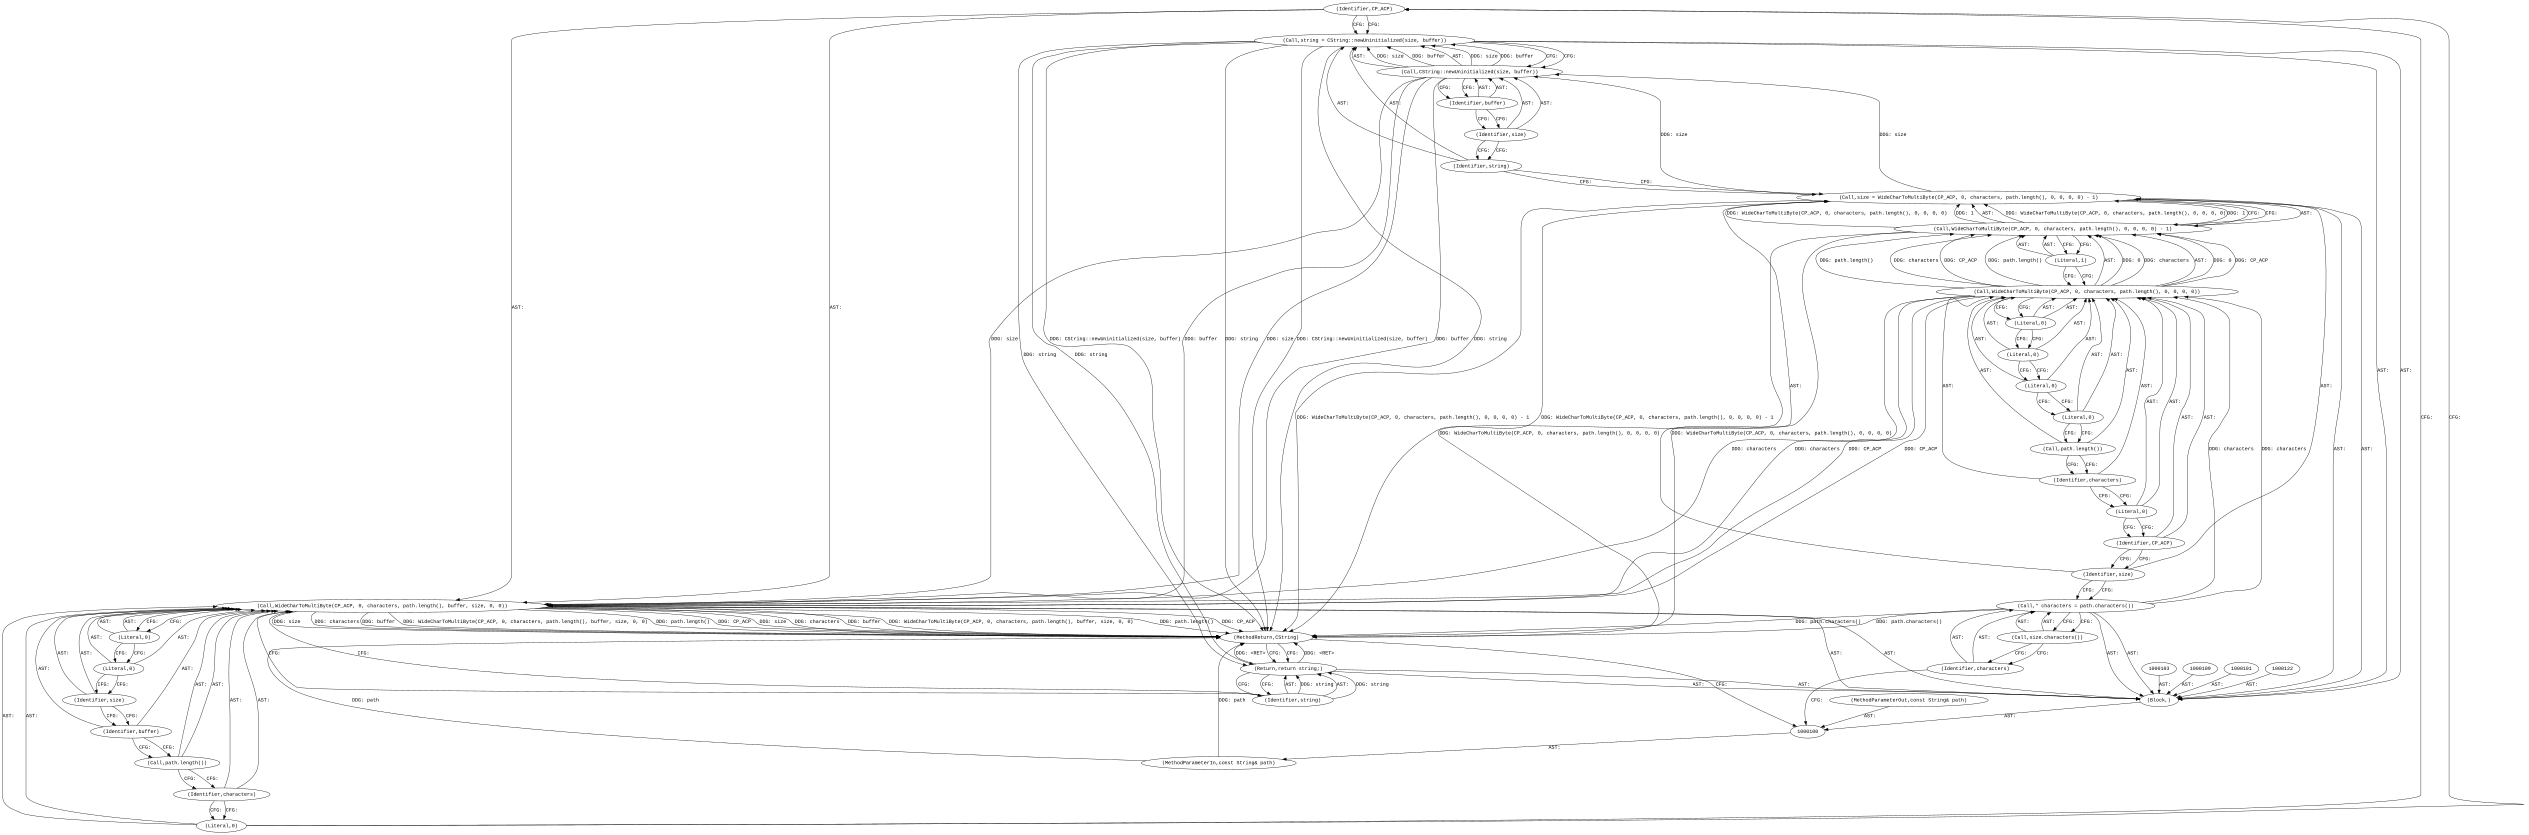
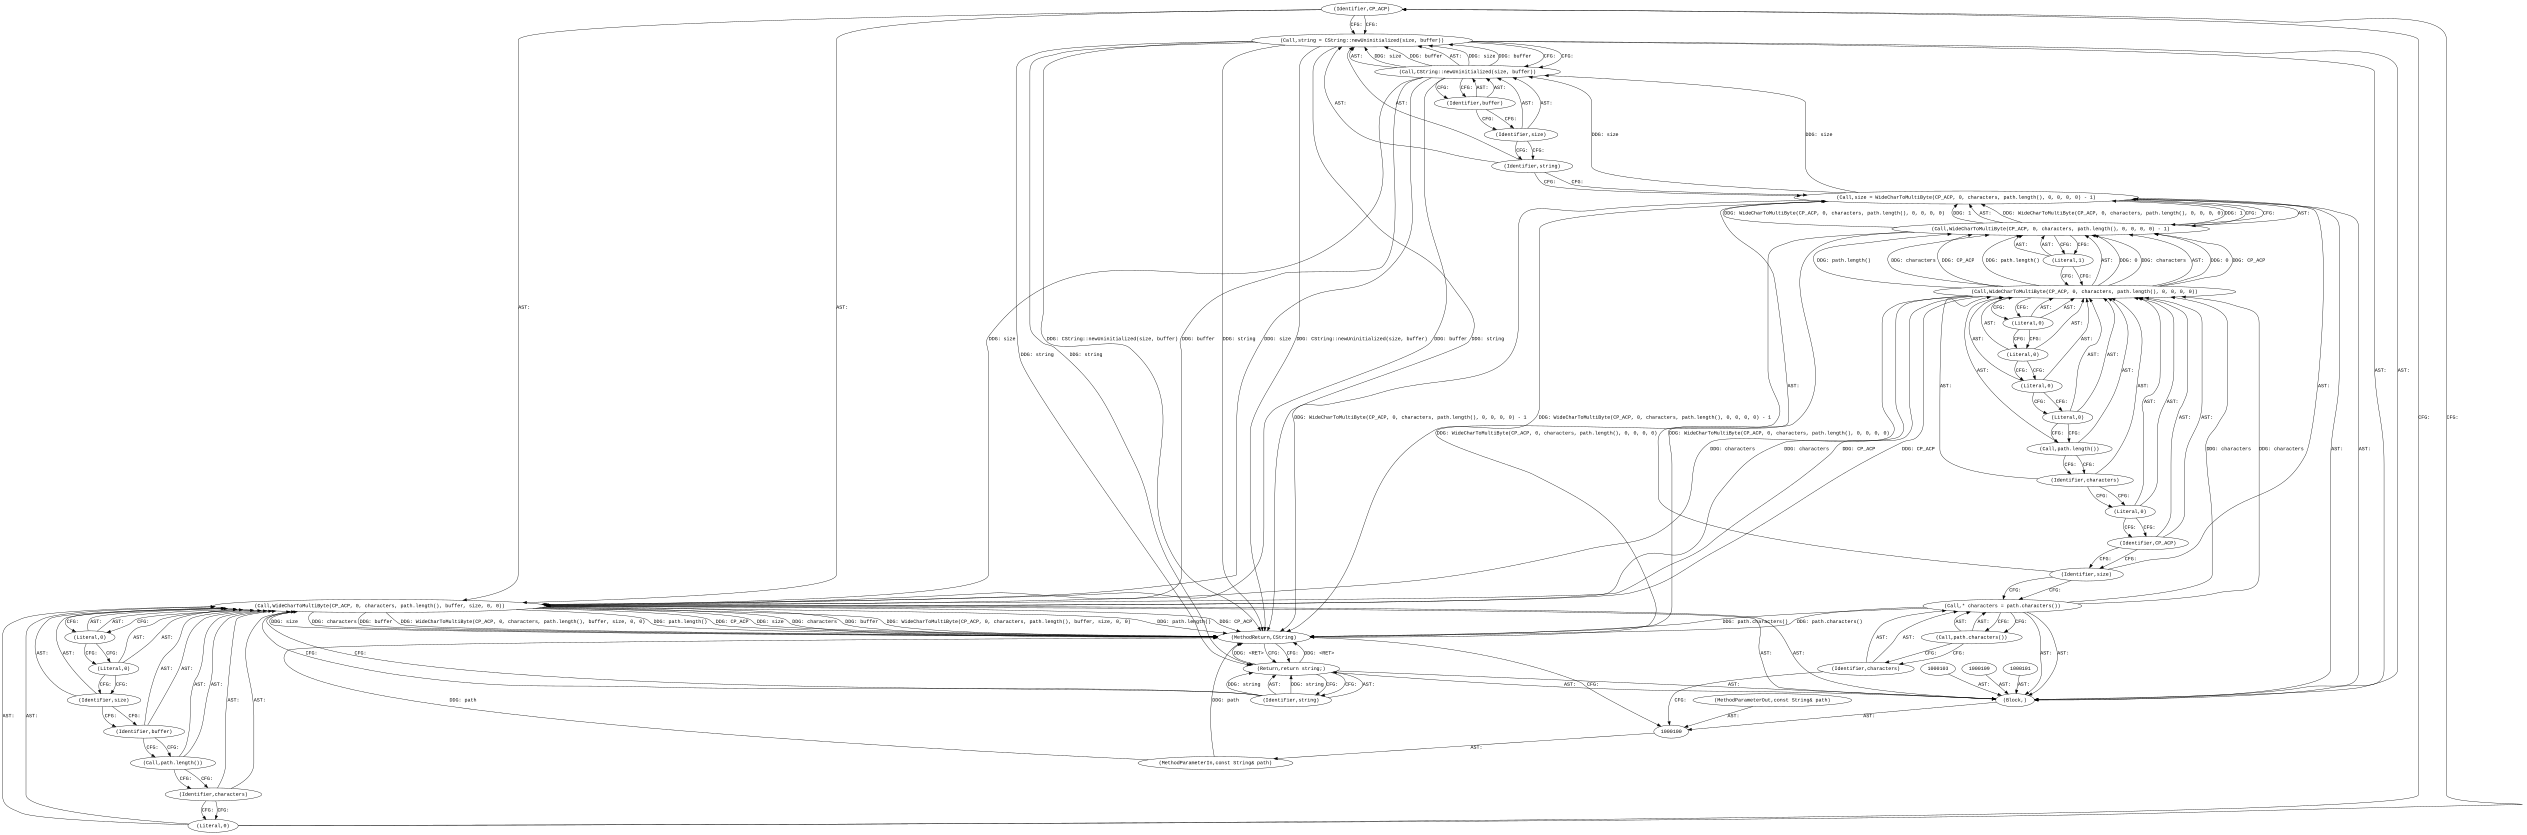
  digraph {
    fontname="Liberation Mono"
    node [fontname="Liberation Mono"]
    edge [fontname="Liberation Mono"]
    n1 [label="(Identifier,CP_ACP)"]
    n2 [label="(Call,WideCharToMultiByte(CP_ACP, 0, characters, path.length(), buffer, size, 0, 0))"]
    n3 [label="(Call,string = CString::newUninitialized(size, buffer))"]
    n4 [label="(Literal,0)"]
    n5 [label="(MethodReturn,CString)"]
    n6 [label="(Block,)"]
    n7 [label="(Return,return string;)"]
    n8 [label="(Call,CString::newUninitialized(size, buffer))"]
    n9 [label="(Literal,0)"]
    n10 [label="(Identifier,characters)"]
    n11 [label="(Literal,0)"]
    1000100
    n13 [label="(Call,path.length())"]
    n14 [label="(Identifier,buffer)"]
    n15 [label="(Identifier,size)"]
    n16 [label="(Identifier,string)"]
    n17 [label="(MethodParameterIn,const String& path)"]
    n18 [label="(MethodParameterOut,const String& path)"]
    n19 [label="(Call,* characters = path.characters())"]
-   n20 [label="(Call,size.characters())"]
+   n20 [label="(Call,path.characters())"]
    n21 [label="(Call,WideCharToMultiByte(CP_ACP, 0, characters, path.length(), 0, 0, 0, 0))"]
    n22 [label="(Identifier,characters)"]
    n23 [label="(Call,WideCharToMultiByte(CP_ACP, 0, characters, path.length(), 0, 0, 0, 0) - 1)"]
    n24 [label="(Literal,0)"]
    n25 [label="(Call,size = WideCharToMultiByte(CP_ACP, 0, characters, path.length(), 0, 0, 0, 0) - 1)"]
    n26 [label="(Literal,1)"]
    n27 [label="(Literal,0)"]
    n28 [label="(Identifier,CP_ACP)"]
    n29 [label="(Identifier,size)"]
    n30 [label="(Literal,0)"]
    n31 [label="(Identifier,characters)"]
    n32 [label="(Call,path.length())"]
    n33 [label="(Literal,0)"]
    n34 [label="(Literal,0)"]
    n35 [label="(Identifier,buffer)"]
    n36 [label="(Identifier,string)"]
    n37 [label="(Identifier,size)"]
    1000103
    n39 [label=1000109]
    n40 [label=1000101]
-   1000122
    n1 -> n2 [label="AST: "]
    n1 -> n2 [label="AST: "]
    n1 -> n3 [label="CFG: "]
    n1 -> n3 [label="CFG: "]
    n2 -> n4 [label="CFG: "]
    n2 -> n4 [label="CFG: "]
    n2 -> n5 [label="DDG: buffer"]
    n2 -> n5 [label="DDG: WideCharToMultiByte(CP_ACP, 0, characters, path.length(), buffer, size, 0, 0)"]
    n2 -> n5 [label="DDG: path.length()"]
    n2 -> n5 [label="DDG: CP_ACP"]
    n2 -> n5 [label="DDG: size"]
    n2 -> n5 [label="DDG: characters"]
    n2 -> n5 [label="DDG: buffer"]
    n2 -> n5 [label="DDG: WideCharToMultiByte(CP_ACP, 0, characters, path.length(), buffer, size, 0, 0)"]
    n2 -> n5 [label="DDG: path.length()"]
    n2 -> n5 [label="DDG: CP_ACP"]
    n2 -> n5 [label="DDG: size"]
    n2 -> n5 [label="DDG: characters"]
    n2 -> n6 [label="AST: "]
    n2 -> n6 [label="AST: "]
    n3 -> n5 [label="DDG: CString::newUninitialized(size, buffer)"]
    n3 -> n5 [label="DDG: string"]
    n3 -> n5 [label="DDG: CString::newUninitialized(size, buffer)"]
    n3 -> n5 [label="DDG: string"]
    n3 -> n6 [label="AST: "]
    n3 -> n6 [label="AST: "]
    n3 -> n7 [label="DDG: string"]
    n3 -> n7 [label="DDG: string"]
    n3 -> n8 [label="CFG: "]
    n3 -> n8 [label="CFG: "]
    n4 -> n2 [label="AST: "]
    n4 -> n2 [label="AST: "]
    n4 -> n11 [label="CFG: "]
    n4 -> n11 [label="CFG: "]
    n5 -> n7 [label="CFG: "]
    n5 -> n7 [label="CFG: "]
    n5 -> 1000100 [label="CFG: "]
    n6 -> 1000100 [label="AST: "]
    n7 -> n5 [label="DDG: <RET>"]
    n7 -> n5 [label="DDG: <RET>"]
    n7 -> n6 [label="AST: "]
    n7 -> n6 [label="AST: "]
    n7 -> n16 [label="CFG: "]
    n7 -> n16 [label="CFG: "]
    n8 -> n2 [label="DDG: buffer"]
    n8 -> n2 [label="DDG: size"]
    n8 -> n2 [label="DDG: buffer"]
    n8 -> n2 [label="DDG: size"]
    n8 -> n3 [label="AST: "]
    n8 -> n3 [label="DDG: size"]
    n8 -> n3 [label="DDG: buffer"]
    n8 -> n3 [label="AST: "]
    n8 -> n3 [label="DDG: size"]
    n8 -> n3 [label="DDG: buffer"]
    n8 -> n35 [label="CFG: "]
    n8 -> n35 [label="CFG: "]
    n9 -> n1 [label="CFG: "]
    n9 -> n1 [label="CFG: "]
    n9 -> n2 [label="AST: "]
    n9 -> n2 [label="AST: "]
    n10 -> n2 [label="AST: "]
    n10 -> n2 [label="AST: "]
    n10 -> n9 [label="CFG: "]
    n10 -> n9 [label="CFG: "]
    n11 -> n2 [label="AST: "]
    n11 -> n2 [label="AST: "]
    n11 -> n15 [label="CFG: "]
    n11 -> n15 [label="CFG: "]
    1000100 -> n17 [label="AST: "]
    n13 -> n2 [label="AST: "]
    n13 -> n2 [label="AST: "]
    n13 -> n10 [label="CFG: "]
    n13 -> n10 [label="CFG: "]
    n14 -> n2 [label="AST: "]
    n14 -> n2 [label="AST: "]
    n14 -> n13 [label="CFG: "]
    n14 -> n13 [label="CFG: "]
    n15 -> n2 [label="AST: "]
    n15 -> n2 [label="AST: "]
    n15 -> n14 [label="CFG: "]
    n15 -> n14 [label="CFG: "]
    n16 -> n2 [label="CFG: "]
    n16 -> n2 [label="CFG: "]
    n16 -> n7 [label="AST: "]
    n16 -> n7 [label="DDG: string"]
    n16 -> n7 [label="AST: "]
    n16 -> n7 [label="DDG: string"]
    n17 -> n5 [label="DDG: path"]
    n17 -> n5 [label="DDG: path"]
    n18 -> 1000100 [label="AST: "]
    n19 -> n5 [label="DDG: path.characters()"]
    n19 -> n5 [label="DDG: path.characters()"]
    n19 -> n6 [label="AST: "]
    n19 -> n6 [label="AST: "]
    n19 -> n20 [label="CFG: "]
    n19 -> n20 [label="CFG: "]
    n19 -> n21 [label="DDG: characters"]
    n19 -> n21 [label="DDG: characters"]
    n20 -> n19 [label="AST: "]
    n20 -> n19 [label="AST: "]
    n20 -> n22 [label="CFG: "]
    n20 -> n22 [label="CFG: "]
    n21 -> n2 [label="DDG: CP_ACP"]
    n21 -> n2 [label="DDG: characters"]
    n21 -> n2 [label="DDG: CP_ACP"]
    n21 -> n2 [label="DDG: characters"]
    n21 -> n23 [label="AST: "]
    n21 -> n23 [label="DDG: 0"]
    n21 -> n23 [label="DDG: CP_ACP"]
    n21 -> n23 [label="DDG: path.length()"]
    n21 -> n23 [label="DDG: characters"]
    n21 -> n23 [label="AST: "]
    n21 -> n23 [label="DDG: 0"]
    n21 -> n23 [label="DDG: CP_ACP"]
    n21 -> n23 [label="DDG: path.length()"]
    n21 -> n23 [label="DDG: characters"]
    n21 -> n24 [label="CFG: "]
    n21 -> n24 [label="CFG: "]
    n22 -> 1000100 [label="CFG: "]
    n22 -> n19 [label="AST: "]
    n22 -> n19 [label="AST: "]
    n23 -> n5 [label="DDG: WideCharToMultiByte(CP_ACP, 0, characters, path.length(), 0, 0, 0, 0)"]
    n23 -> n5 [label="DDG: WideCharToMultiByte(CP_ACP, 0, characters, path.length(), 0, 0, 0, 0)"]
    n23 -> n25 [label="AST: "]
    n23 -> n25 [label="DDG: WideCharToMultiByte(CP_ACP, 0, characters, path.length(), 0, 0, 0, 0)"]
    n23 -> n25 [label="DDG: 1"]
    n23 -> n25 [label="AST: "]
    n23 -> n25 [label="DDG: WideCharToMultiByte(CP_ACP, 0, characters, path.length(), 0, 0, 0, 0)"]
    n23 -> n25 [label="DDG: 1"]
    n23 -> n26 [label="CFG: "]
    n23 -> n26 [label="CFG: "]
    n24 -> n21 [label="AST: "]
    n24 -> n21 [label="AST: "]
    n24 -> n27 [label="CFG: "]
    n24 -> n27 [label="CFG: "]
    n25 -> n5 [label="DDG: WideCharToMultiByte(CP_ACP, 0, characters, path.length(), 0, 0, 0, 0) - 1"]
    n25 -> n5 [label="DDG: WideCharToMultiByte(CP_ACP, 0, characters, path.length(), 0, 0, 0, 0) - 1"]
    n25 -> n6 [label="AST: "]
    n25 -> n6 [label="AST: "]
    n25 -> n8 [label="DDG: size"]
    n25 -> n8 [label="DDG: size"]
    n25 -> n23 [label="CFG: "]
    n25 -> n23 [label="CFG: "]
    n26 -> n21 [label="CFG: "]
    n26 -> n21 [label="CFG: "]
    n26 -> n23 [label="AST: "]
    n26 -> n23 [label="AST: "]
    n27 -> n21 [label="AST: "]
    n27 -> n21 [label="AST: "]
    n27 -> n34 [label="CFG: "]
    n27 -> n34 [label="CFG: "]
    n28 -> n21 [label="AST: "]
    n28 -> n21 [label="AST: "]
    n28 -> n29 [label="CFG: "]
    n28 -> n29 [label="CFG: "]
    n29 -> n19 [label="CFG: "]
    n29 -> n19 [label="CFG: "]
    n29 -> n25 [label="AST: "]
    n29 -> n25 [label="AST: "]
    n30 -> n21 [label="AST: "]
    n30 -> n21 [label="AST: "]
    n30 -> n28 [label="CFG: "]
    n30 -> n28 [label="CFG: "]
    n31 -> n21 [label="AST: "]
    n31 -> n21 [label="AST: "]
    n31 -> n30 [label="CFG: "]
    n31 -> n30 [label="CFG: "]
    n32 -> n21 [label="AST: "]
    n32 -> n21 [label="AST: "]
    n32 -> n31 [label="CFG: "]
    n32 -> n31 [label="CFG: "]
    n33 -> n21 [label="AST: "]
    n33 -> n21 [label="AST: "]
    n33 -> n32 [label="CFG: "]
    n33 -> n32 [label="CFG: "]
    n34 -> n21 [label="AST: "]
    n34 -> n21 [label="AST: "]
    n34 -> n33 [label="CFG: "]
    n34 -> n33 [label="CFG: "]
    n35 -> n8 [label="AST: "]
    n35 -> n8 [label="AST: "]
    n35 -> n37 [label="CFG: "]
    n35 -> n37 [label="CFG: "]
    n36 -> n3 [label="AST: "]
    n36 -> n3 [label="AST: "]
    n36 -> n25 [label="CFG: "]
    n36 -> n25 [label="CFG: "]
    n37 -> n8 [label="AST: "]
    n37 -> n8 [label="AST: "]
    n37 -> n36 [label="CFG: "]
    n37 -> n36 [label="CFG: "]
    1000103 -> n6 [label="AST: "]
    n39 -> n6 [label="AST: "]
    n40 -> n6 [label="AST: "]
-   1000122 -> n6 [label="AST: "]
  }
